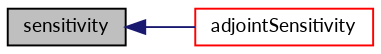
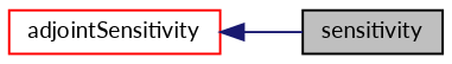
  digraph {
    rankdir=LR
    fontname=Lato
    node [fontname=Lato fontsize=10 shape=record]
    n1 [color=black fillcolor=grey75 fontcolor=black height=0.2 label=sensitivity style=filled width=0.4]
    n2 [color=red height=0.2 label=adjointSensitivity width=0.4]
-   n1 -> n2 [color=midnightblue dir=back fontname=Lato fontsize=10 labelfontname=Helvetica labelfontsize=10 style=solid]
+   n2 -> n1 [color=midnightblue dir=back fontname=Lato fontsize=10 labelfontname=Helvetica labelfontsize=10 style=solid]
  }
